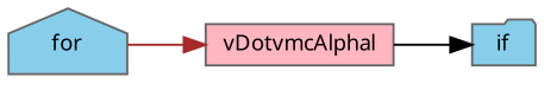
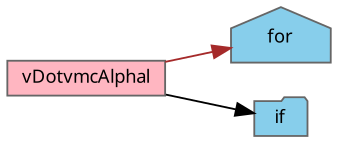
  digraph {
    fontname="Noto Sans"
    rankdir=RL
    node [color=grey40 fillcolor=skyblue fontname="Noto Sans" fontsize=10 style=filled]
    edge [dir=back fontname="Noto Sans" fontsize=10 labelfontname=Helvetica labelfontsize=10 style=solid]
    n1 [color=gray40 fillcolor=lightpink fontcolor=black height=0.2 label=vDotvmcAlphal shape=box width=0.4]
    n2 [height=0.2 label=for shape=house width=0.4]
    n3 [height=0.2 label=if shape=folder width=0.4]
-   n1 -> n2 [color=brown]
+   n2 -> n1 [color=brown]
    n3 -> n1 [color=black]
  }
